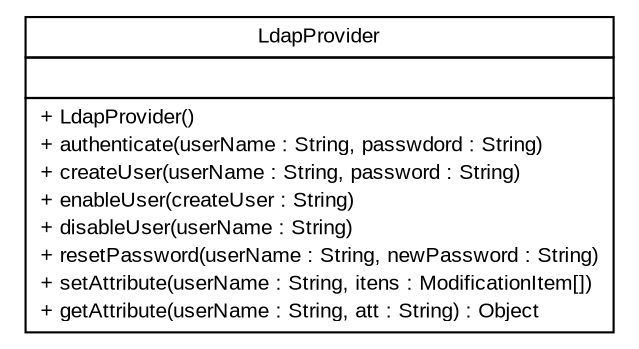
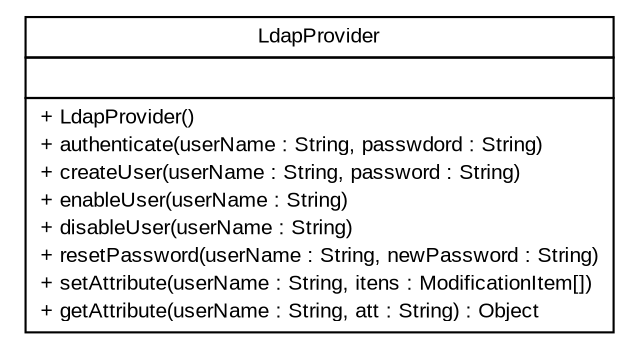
  digraph {
    nodesep=0.25
    ranksep=0.5
-   n1 [fontcolor=black fontname=arial fontsize=10.0 label=<<table title="br.gov.to.sefaz.seg.business.authentication.provider.LdapProvider" border="0" cellborder="1" cellspacing="0" cellpadding="2" port="p" href="./LdapProvider.html"> 		<tr><td><table border="0" cellspacing="0" cellpadding="1"> <tr><td align="center" balign="center"> LdapProvider </td></tr> 		</table></td></tr> 		<tr><td><table border="0" cellspacing="0" cellpadding="1"> <tr><td align="left" balign="left">  </td></tr> 		</table></td></tr> 		<tr><td><table border="0" cellspacing="0" cellpadding="1"> <tr><td align="left" balign="left"> + LdapProvider() </td></tr> <tr><td align="left" balign="left"> + authenticate(userName : String, passwdord : String) </td></tr> <tr><td align="left" balign="left"> + createUser(userName : String, password : String) </td></tr> <tr><td align="left" balign="left"> + enableUser(createUser : String) </td></tr> <tr><td align="left" balign="left"> + disableUser(userName : String) </td></tr> <tr><td align="left" balign="left"> + resetPassword(userName : String, newPassword : String) </td></tr> <tr><td align="left" balign="left"> + setAttribute(userName : String, itens : ModificationItem[]) </td></tr> <tr><td align="left" balign="left"> + getAttribute(userName : String, att : String) : Object </td></tr> 		</table></td></tr> 		</table>> shape=plaintext]
+   n1 [fontcolor=black fontname=arial fontsize=10.0 label=<<table title="br.gov.to.sefaz.seg.business.authentication.provider.LdapProvider" border="0" cellborder="1" cellspacing="0" cellpadding="2" port="p" href="./LdapProvider.html"> 		<tr><td><table border="0" cellspacing="0" cellpadding="1"> <tr><td align="center" balign="center"> LdapProvider </td></tr> 		</table></td></tr> 		<tr><td><table border="0" cellspacing="0" cellpadding="1"> <tr><td align="left" balign="left">  </td></tr> 		</table></td></tr> 		<tr><td><table border="0" cellspacing="0" cellpadding="1"> <tr><td align="left" balign="left"> + LdapProvider() </td></tr> <tr><td align="left" balign="left"> + authenticate(userName : String, passwdord : String) </td></tr> <tr><td align="left" balign="left"> + createUser(userName : String, password : String) </td></tr> <tr><td align="left" balign="left"> + enableUser(userName : String) </td></tr> <tr><td align="left" balign="left"> + disableUser(userName : String) </td></tr> <tr><td align="left" balign="left"> + resetPassword(userName : String, newPassword : String) </td></tr> <tr><td align="left" balign="left"> + setAttribute(userName : String, itens : ModificationItem[]) </td></tr> <tr><td align="left" balign="left"> + getAttribute(userName : String, att : String) : Object </td></tr> 		</table></td></tr> 		</table>> shape=plaintext]
  }
